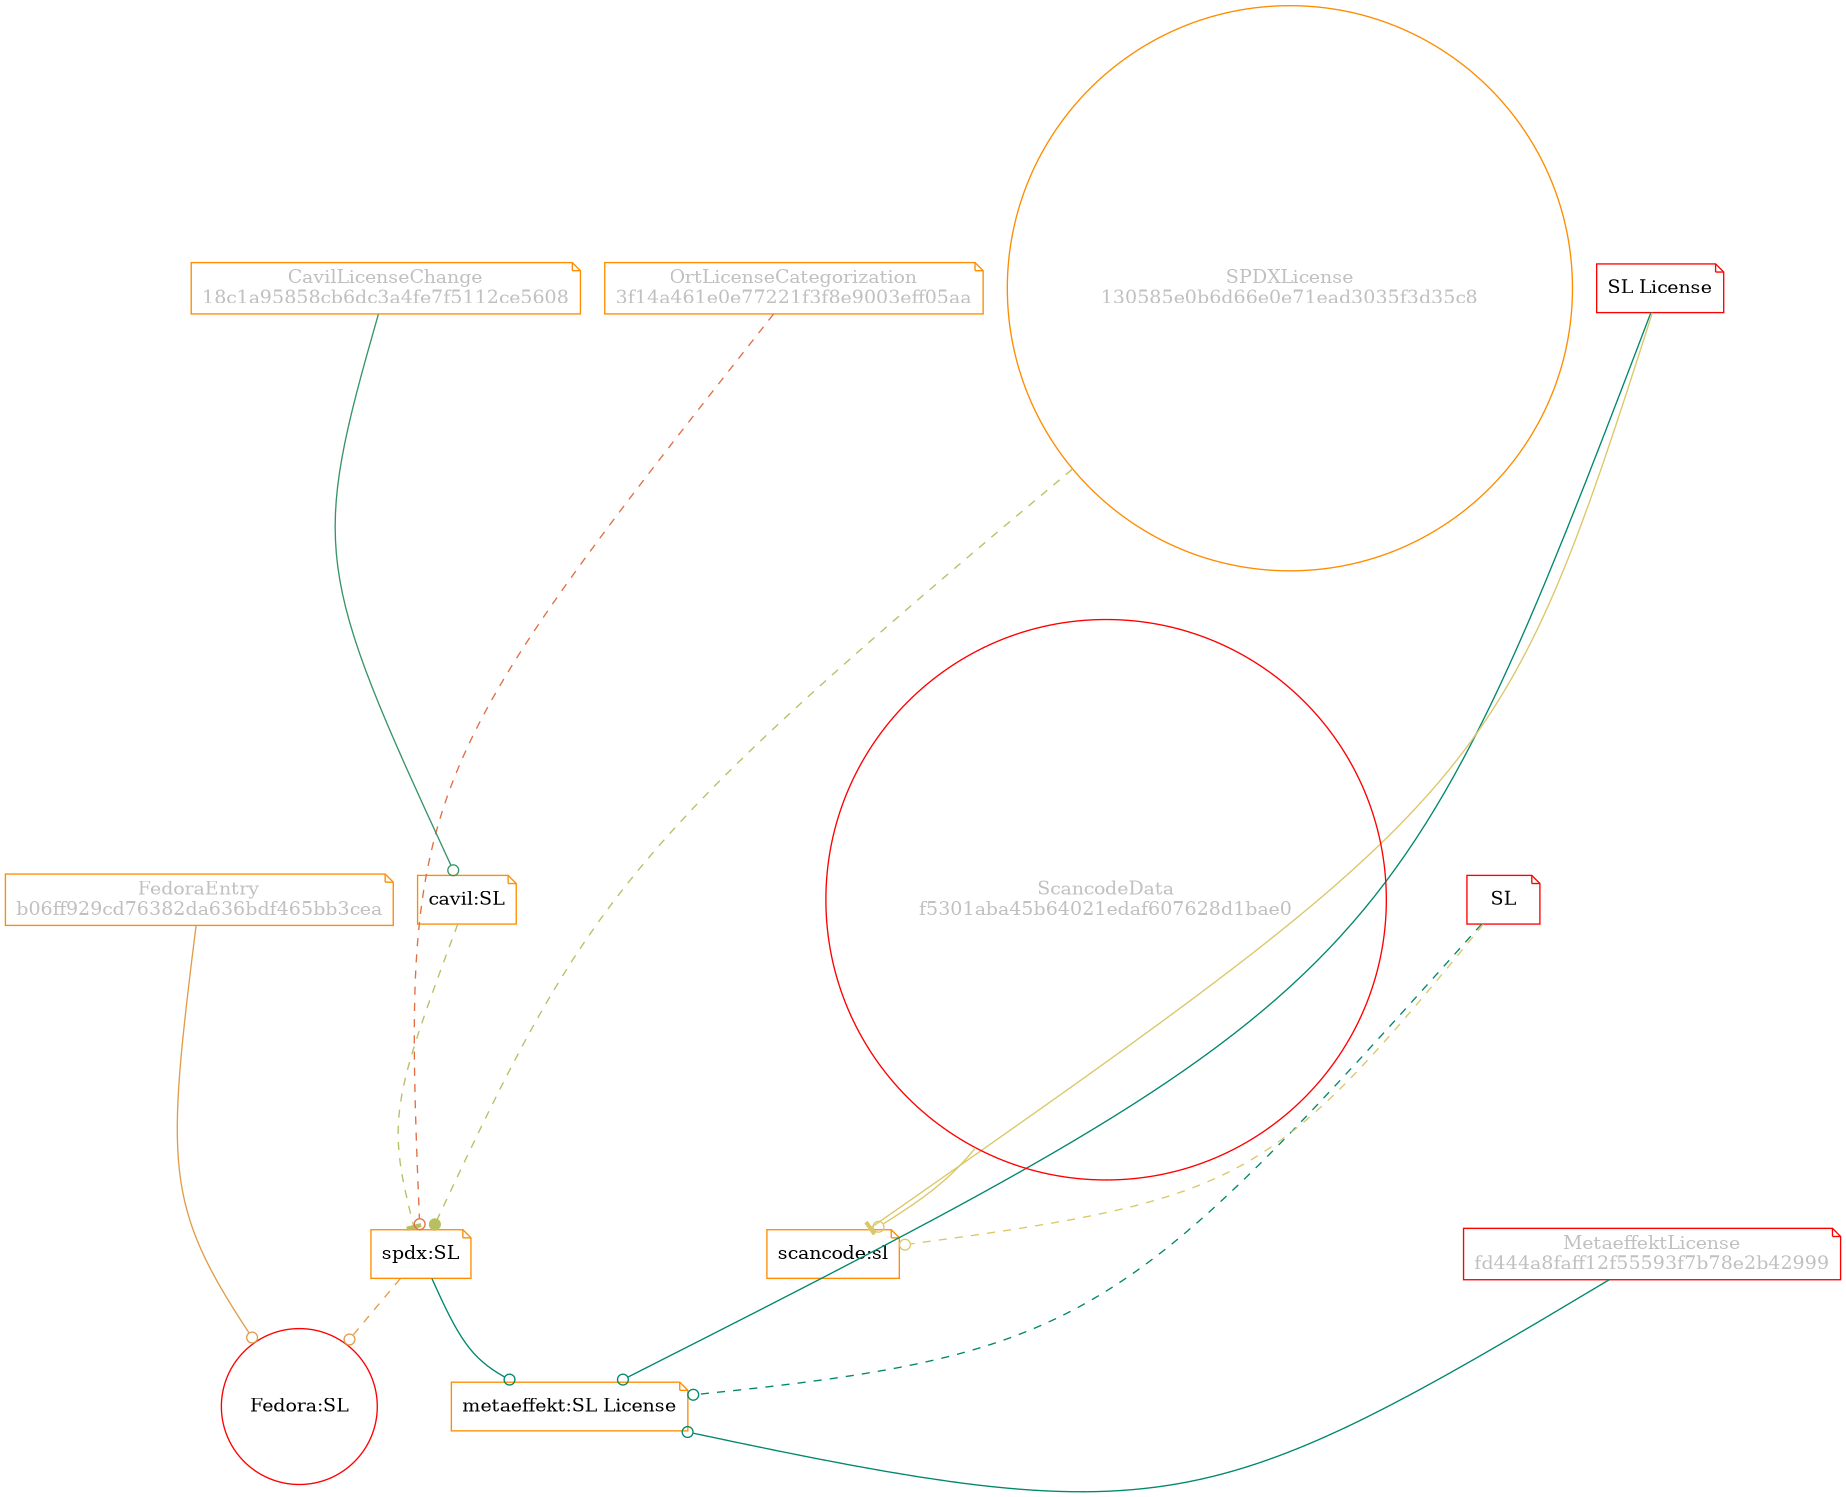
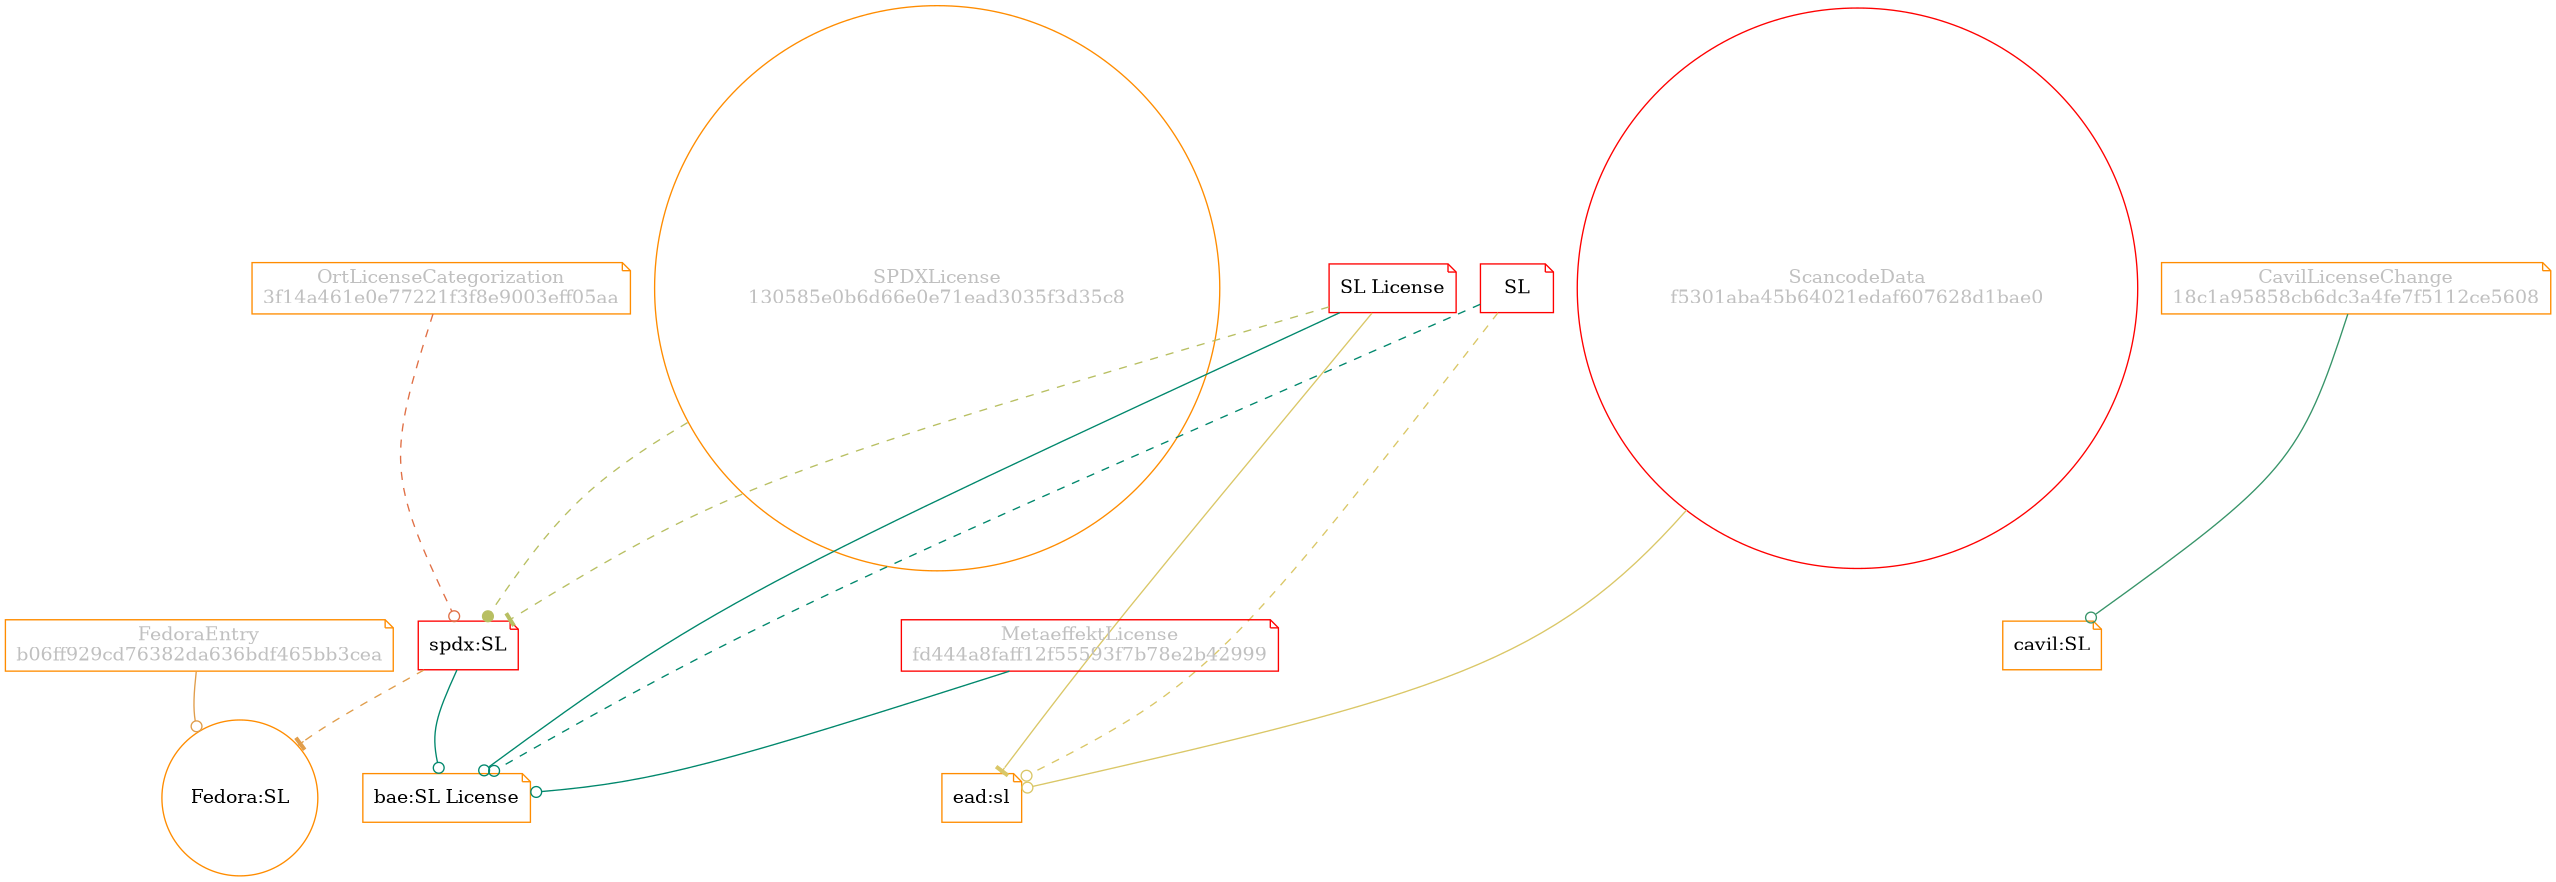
  strict digraph {
    splines=curved
    node [color=darkorange shape=note]
    edge [arrowhead=odot color="#00876c" style=solid weight=0.5]
    n1 [fillcolor="beige;1" fontcolor=gray label="SPDXLicense\n130585e0b6d66e0e71ead3035f3d35c8" shape=circle]
-   n2 [label="spdx:SL"]
-   n3 [color=red label="Fedora:SL" shape=circle]
-   n4 [label="metaeffekt:SL License"]
+   n2 [color=red label="spdx:SL"]
+   n3 [label="Fedora:SL" shape=circle]
+   n4 [label="bae:SL License"]
    n5 [color=red label=SL]
-   n6 [label="scancode:sl"]
+   n6 [label="ead:sl"]
    n7 [label="cavil:SL"]
    n8 [color=red label="SL License"]
    n9 [fillcolor="beige;1" fontcolor=gray label="FedoraEntry\nb06ff929cd76382da636bdf465bb3cea"]
    n10 [color=red fillcolor="beige;1" fontcolor=gray label="ScancodeData\nf5301aba45b64021edaf607628d1bae0" shape=circle]
    n11 [fillcolor="beige;1" fontcolor=gray label="OrtLicenseCategorization\n3f14a461e0e77221f3f8e9003eff05aa"]
    n12 [fillcolor="beige;1" fontcolor=gray label="CavilLicenseChange\n18c1a95858cb6dc3a4fe7f5112ce5608"]
    n13 [color=red fillcolor="beige;1" fontcolor=gray label="MetaeffektLicense\nfd444a8faff12f55593f7b78e2b42999"]
    n1 -> n2 [arrowhead=dot color="#b8bf62" style=dashed]
-   n2 -> n3 [color="#e09d4b" style=dashed weight=0.7]
+   n2 -> n3 [arrowhead=tee color="#e09d4b" style=dashed weight=0.7]
    n2 -> n4 [weight=0.7]
    n5 -> n4 [style=dashed]
    n5 -> n6 [color="#dac767" style=dashed weight=0.7]
-   n7 -> n2 [arrowhead=tee color="#b8bf62" style=dashed weight=0.7]
+   n8 -> n2 [arrowhead=tee color="#b8bf62" style=dashed weight=0.7]
    n8 -> n4 [weight=0.7]
    n8 -> n6 [arrowhead=tee color="#dac767" weight=0.7]
    n9 -> n3 [color="#e09d4b"]
    n10 -> n6 [color="#dac767"]
    n11 -> n2 [color="#e06f45" style=dashed]
    n12 -> n7 [color="#379469"]
    n13 -> n4
  }
